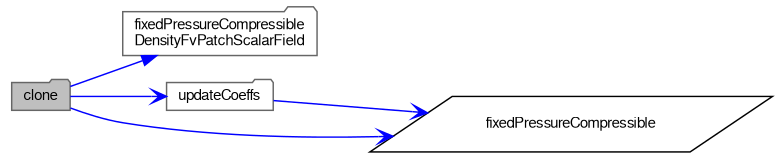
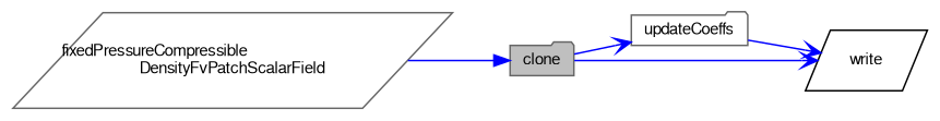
  digraph {
    rankdir=LR
    node [color=gray40 fontname=FreeSans fontsize=10 shape=folder]
    edge [color=blue fontname=FreeSans fontsize=10 labelfontname=FreeSans labelfontsize=10 style=solid arrowhead=vee]
    n1 [fillcolor=grey75 fontcolor=black height=0.2 label=clone style=filled width=0.4]
-   n2 [height=0.2 label="fixedPressureCompressible\lDensityFvPatchScalarField" width=0.4]
+   n2 [height=0.2 label="fixedPressureCompressible\lDensityFvPatchScalarField" shape=parallelogram width=0.4]
    n3 [height=0.2 label=updateCoeffs width=0.4]
-   n4 [color=black height=0.2 label=fixedPressureCompressible shape=parallelogram width=0.4]
-   n1 -> n2 [arrowhead=normal]
+   n4 [color=black height=0.2 label=write shape=parallelogram width=0.4]
+   n2 -> n1 [arrowhead=normal]
    n1 -> n3
    n1 -> n4
    n3 -> n4
  }
